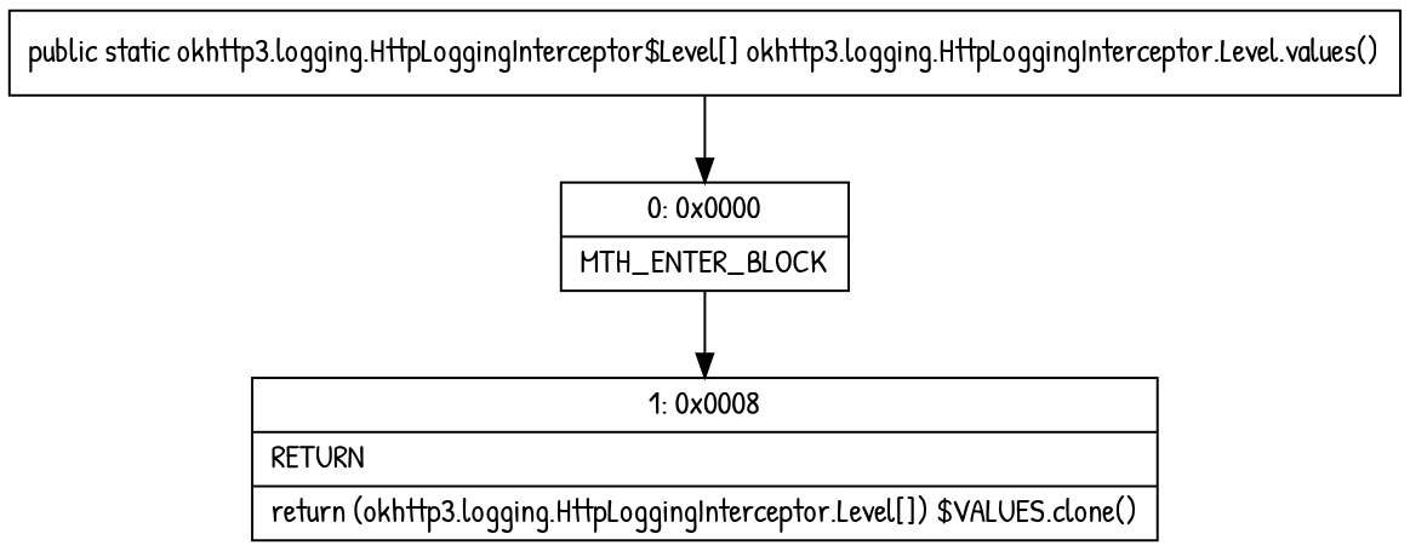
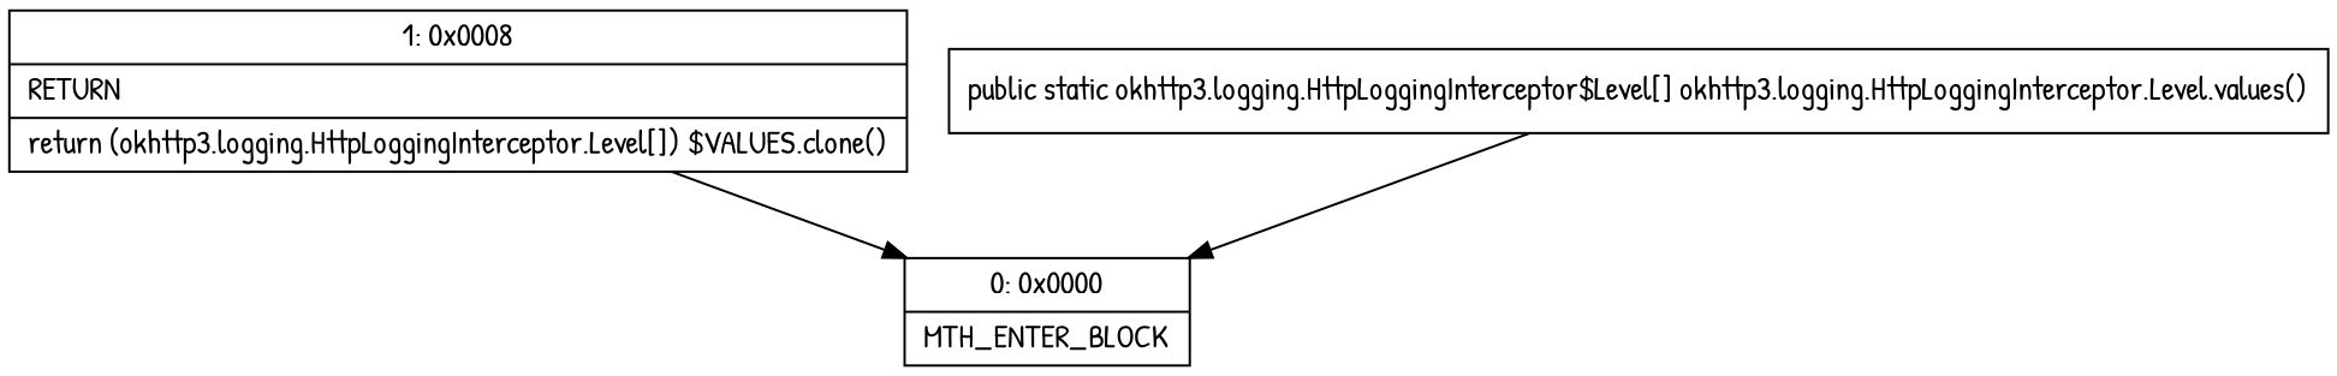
  digraph {
    fontname="Patrick Hand"
    node [shape=record fontname="Patrick Hand"]
    edge [fontname="Patrick Hand"]
    n1 [label="{0\:\ 0x0000|MTH_ENTER_BLOCK\l}"]
    n2 [label="{1\:\ 0x0008|RETURN\l|return (okhttp3.logging.HttpLoggingInterceptor.Level[]) $VALUES.clone()\l}"]
    n3 [label="{public static okhttp3.logging.HttpLoggingInterceptor$Level[] okhttp3.logging.HttpLoggingInterceptor.Level.values() }"]
-   n1 -> n2
+   n2 -> n1
    n3 -> n1
  }
